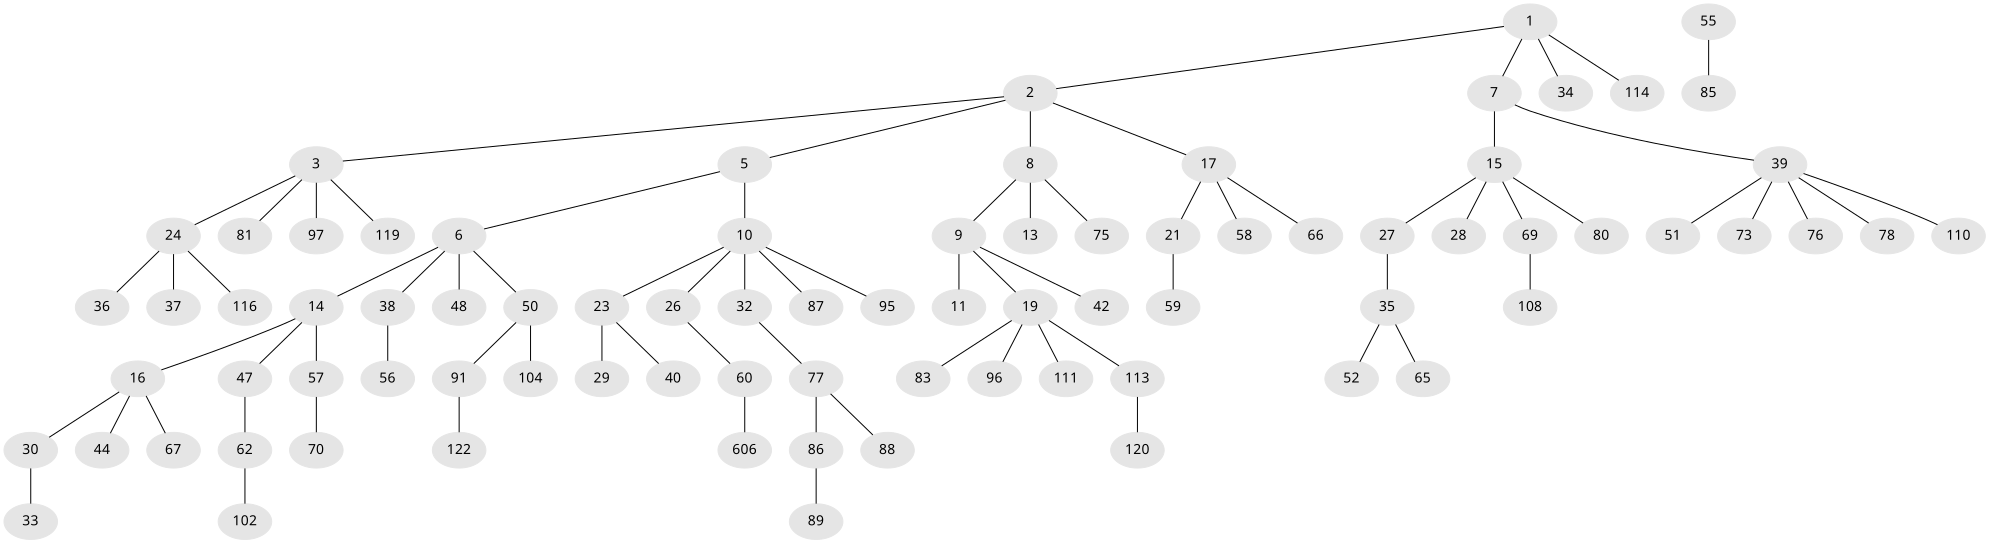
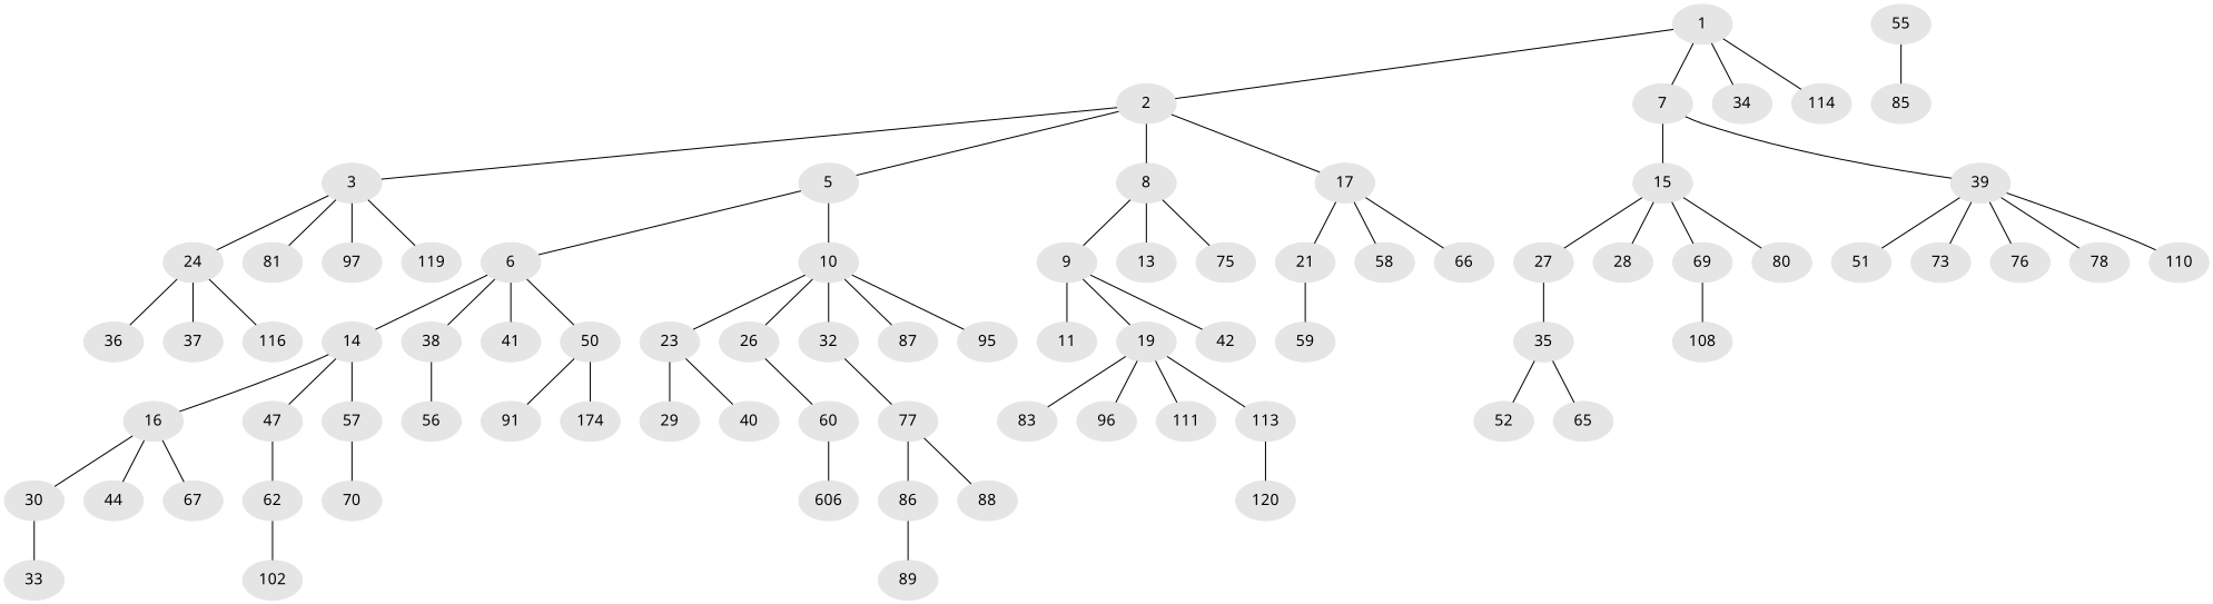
  graph {
    fontname="Noto Sans"
    node [color=gray90 fontname="Noto Sans" style=filled]
    edge [fontname="Noto Sans"]
    1 [super="+20"]
    2 [super="+4"]
    7
    34 [super="+105"]
    114
    3 [super="+63"]
    5
    8 [super="+12"]
    17 [super="+18"]
    15 [super="+61"]
    39 [super="+53"]
    24 [super="+25"]
    81 [super="+94"]
    97
    119
    6 [super="+71"]
    10 [super="+90"]
    9 [super="+22"]
    13
    75 [super="+99"]
    21 [super="+103"]
    58 [super="+112"]
    66 [super="+79"]
    36 [super="+107"]
    37
    116
    14
    38 [super="+43"]
-   41 [super="+48" label=48]
+   41 [super="+48"]
    50 [super="+84"]
    23 [super="+100"]
    26 [super="+54"]
    32
    87
    95
    16 [super="+109"]
    47 [super="+117"]
    57
    56
    91
-   104
+   104 [label=174]
    27 [super="+49"]
    28
    69 [super="+101"]
    n45 [label=80]
    51 [super="+74"]
    73 [super="+93"]
    76
    78
    110 [super="+121"]
    11
    19 [super="+45"]
    42
    85 [super="+115"]
    55
    83
    96
    111
    113
    29
    40 [super="+80"]
    60
    77 [super="+98"]
    30
    44 [super="+46"]
    67 [super="+68"]
    62 [super="+64"]
    70
    35 [super="+92"]
    108
    33 [super="+72"]
    59
    120
    n74 [label=606]
    52
    65
    86
    88
    102
-   122
    89
    1 -- 2
    1 -- 7
    1 -- 34
    1 -- 114
    2 -- 3
    2 -- 5
    2 -- 8
    2 -- 17
    7 -- 15
    7 -- 39
    3 -- 24
    3 -- 81
    3 -- 97
    3 -- 119
    5 -- 6
    5 -- 10
    8 -- 9
    8 -- 13
    8 -- 75
    17 -- 21
    17 -- 58
    17 -- 66
    15 -- 27
    15 -- 28
    15 -- 69
    15 -- n45
    39 -- 51
    39 -- 73
    39 -- 76
    39 -- 78
    39 -- 110
    24 -- 36
    24 -- 37
    24 -- 116
    6 -- 14
    6 -- 38
    6 -- 41
    6 -- 50
    10 -- 23
    10 -- 26
    10 -- 32
    10 -- 87
    10 -- 95
    9 -- 11
    9 -- 19
    9 -- 42
    21 -- 59
    14 -- 16
    14 -- 47
    14 -- 57
    38 -- 56
    50 -- 91
    50 -- 104
    23 -- 29
    23 -- 40
    26 -- 60
    32 -- 77
    16 -- 30
    16 -- 44
    16 -- 67
    47 -- 62
    57 -- 70
-   91 -- 122
    27 -- 35
    69 -- 108
    19 -- 83
    19 -- 96
    19 -- 111
    19 -- 113
    55 -- 85
    113 -- 120
    60 -- n74
    77 -- 86
    77 -- 88
    30 -- 33
    62 -- 102
    35 -- 52
    35 -- 65
    86 -- 89
  }
